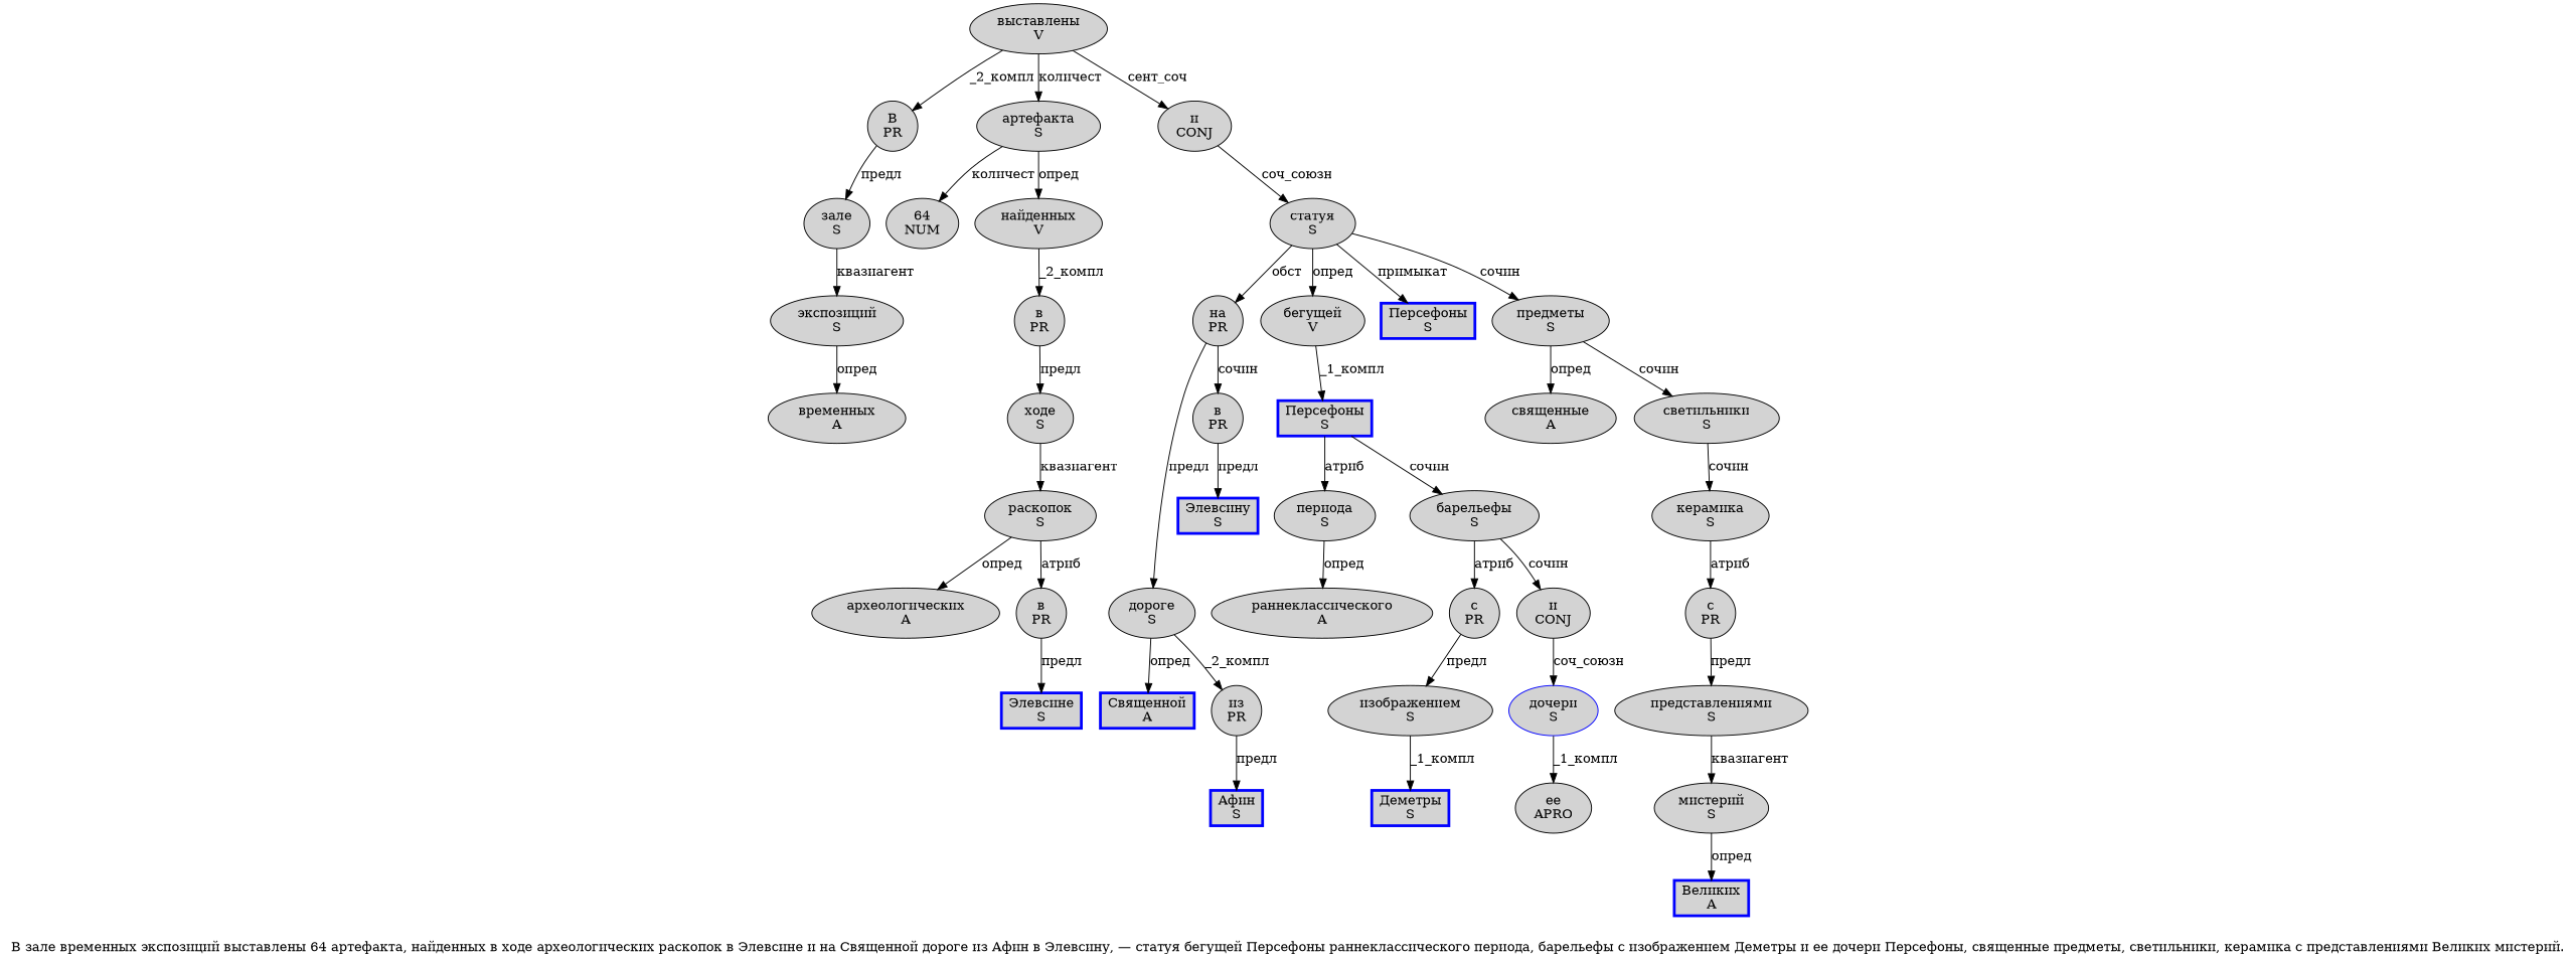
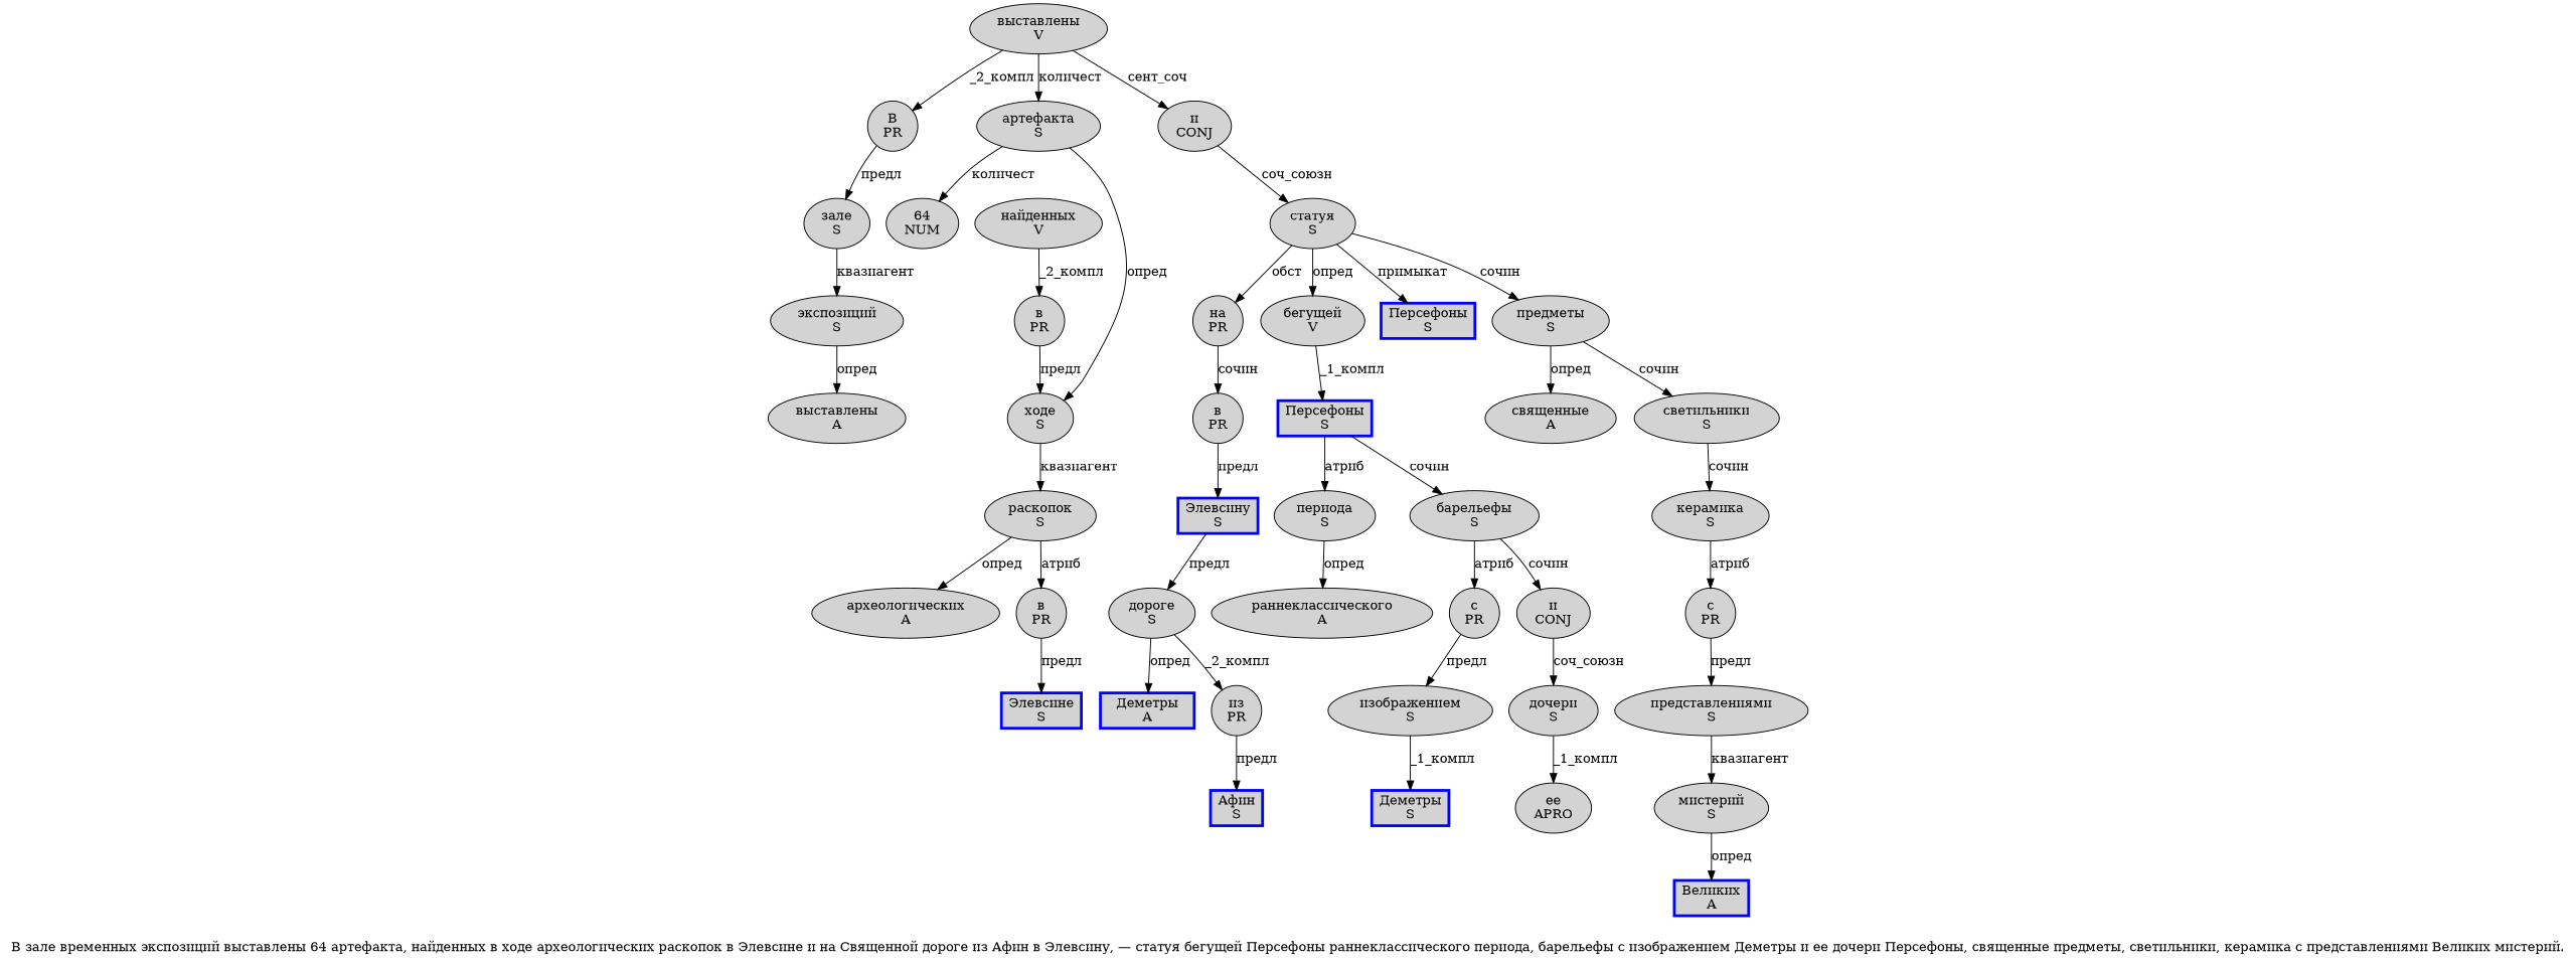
  digraph {
    label="В зале временных экспозиций выставлены 64 артефакта, найденных в ходе археологических раскопок в Элевсине и на Священной дороге из Афин в Элевсину, — статуя бегущей Персефоны раннеклассического периода, барельефы с изображением Деметры и ее дочери Персефоны, священные предметы, светильники, керамика с представлениями Великих мистерий."
    node [fillcolor=lightgray penwidth=1 shape=ellipse style=filled]
    n1 [label="В\nPR"]
    n2 [label="зале\nS"]
    n3 [label="экспозиций\nS"]
-   n4 [label="временных\nA"]
+   n4 [label="выставлены\nA"]
    n5 [label="выставлены\nV"]
    n6 [label="артефакта\nS"]
    n7 [label="и\nCONJ"]
    n8 [label="64\nNUM"]
    n9 [label="найденных\nV"]
    n10 [label="статуя\nS"]
    n11 [label="в\nPR"]
    n12 [label="ходе\nS"]
    n13 [label="раскопок\nS"]
    n14 [label="археологических\nA"]
    n15 [label="в\nPR"]
    n16 [color=blue label="Элевсине\nS" penwidth=3 shape=box]
    n17 [label="на\nPR"]
    n18 [label="бегущей\nV"]
    n19 [color=blue label="Персефоны\nS" penwidth=3 shape=box]
    n20 [label="предметы\nS"]
    n21 [label="дороге\nS"]
    n22 [label="в\nPR"]
-   n23 [color=blue label="Священной\nA" penwidth=3 shape=box]
+   n23 [color=blue label="Деметры\nA" penwidth=3 shape=box]
    n24 [label="из\nPR"]
    n25 [color=blue label="Элевсину\nS" penwidth=3 shape=box]
    n26 [color=blue label="Афин\nS" penwidth=3 shape=box]
    n27 [color=blue label="Персефоны\nS" penwidth=3 shape=box]
    n28 [label="священные\nA"]
    n29 [label="светильники\nS"]
    n30 [label="периода\nS"]
    n31 [label="барельефы\nS"]
    n32 [label="раннеклассического\nA"]
    n33 [label="с\nPR"]
    n34 [label="и\nCONJ"]
    n35 [label="изображением\nS"]
-   n36 [label="дочери\nS" color=blue]
+   n36 [label="дочери\nS"]
    n37 [color=blue label="Деметры\nS" penwidth=3 shape=box]
    n38 [label="ее\nAPRO"]
    n39 [label="керамика\nS"]
    n40 [label="с\nPR"]
    n41 [label="представлениями\nS"]
    n42 [label="мистерий\nS"]
    n43 [color=blue label="Великих\nA" penwidth=3 shape=box]
    n1 -> n2 [label="предл"]
    n2 -> n3 [label="квазиагент"]
    n3 -> n4 [label="опред"]
    n5 -> n1 [label="_2_компл"]
    n5 -> n6 [label="количест"]
    n5 -> n7 [label="сент_соч"]
    n6 -> n8 [label="количест"]
-   n6 -> n9 [label="опред"]
+   n6 -> n12 [label="опред"]
    n7 -> n10 [label="соч_союзн"]
    n9 -> n11 [label="_2_компл"]
    n10 -> n17 [label="обст"]
    n10 -> n18 [label="опред"]
    n10 -> n19 [label="примыкат"]
    n10 -> n20 [label="сочин"]
    n11 -> n12 [label="предл"]
    n12 -> n13 [label="квазиагент"]
    n13 -> n14 [label="опред"]
    n13 -> n15 [label="атриб"]
    n15 -> n16 [label="предл"]
-   n17 -> n21 [label="предл"]
+   n25 -> n21 [label="предл"]
    n17 -> n22 [label="сочин"]
    n18 -> n27 [label="_1_компл"]
    n20 -> n28 [label="опред"]
    n20 -> n29 [label="сочин"]
    n21 -> n23 [label="опред"]
    n21 -> n24 [label="_2_компл"]
    n22 -> n25 [label="предл"]
    n24 -> n26 [label="предл"]
    n27 -> n30 [label="атриб"]
    n27 -> n31 [label="сочин"]
    n29 -> n39 [label="сочин"]
    n30 -> n32 [label="опред"]
    n31 -> n33 [label="атриб"]
    n31 -> n34 [label="сочин"]
    n33 -> n35 [label="предл"]
    n34 -> n36 [label="соч_союзн"]
    n35 -> n37 [label="_1_компл"]
    n36 -> n38 [label="_1_компл"]
    n39 -> n40 [label="атриб"]
    n40 -> n41 [label="предл"]
    n41 -> n42 [label="квазиагент"]
    n42 -> n43 [label="опред"]
  }
